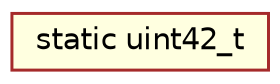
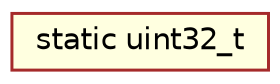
  digraph {
    rankdir=LR
-   n1 [color=brown fillcolor=lightyellow fontname=Helvetica fontsize=10 height=0.2 label="static uint42_t" shape=record style=filled width=0.4]
+   n1 [color=brown fillcolor=lightyellow fontname=Helvetica fontsize=10 height=0.2 label="static uint32_t" shape=record style=filled width=0.4]
  }
